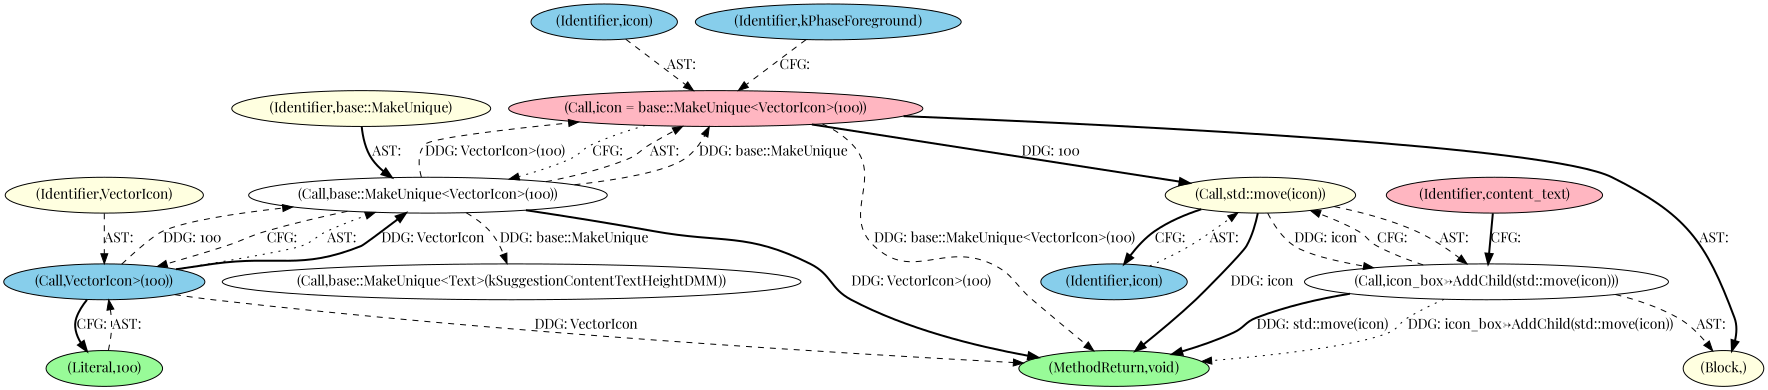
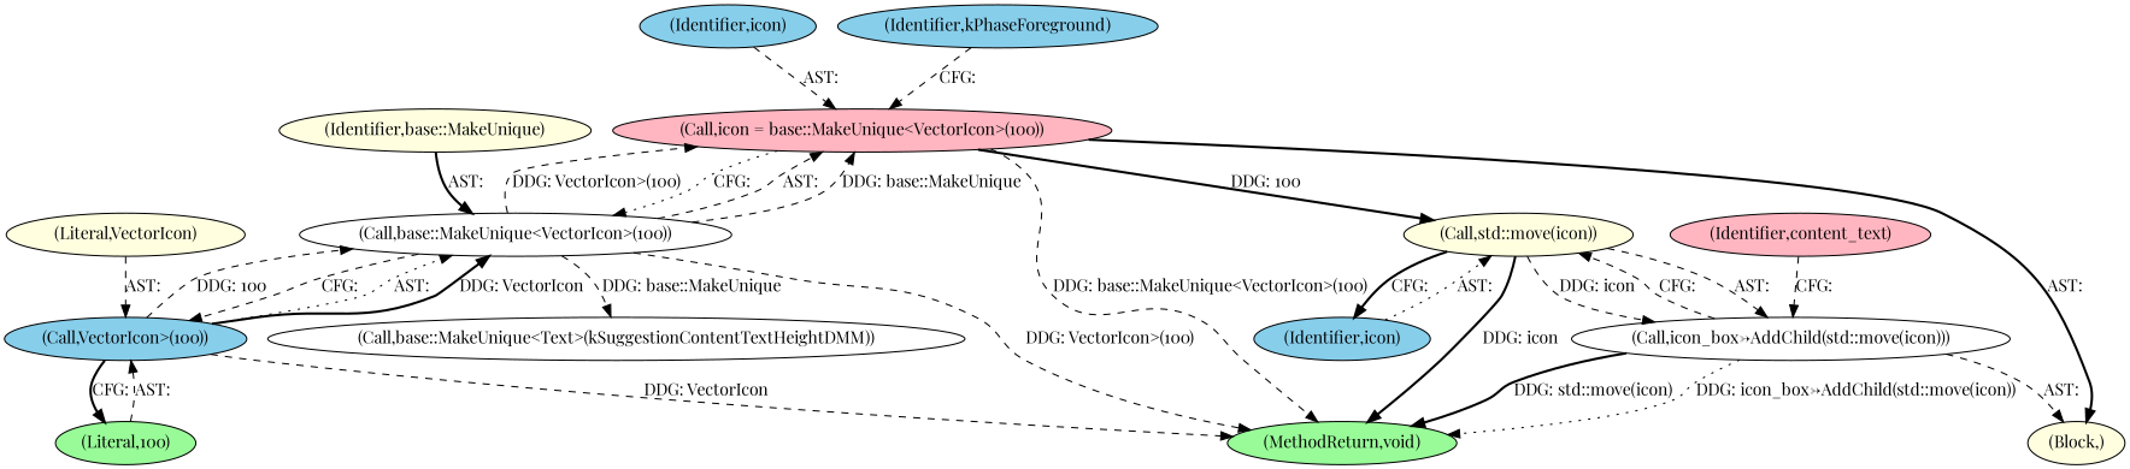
  digraph {
    fontname="Playfair Display"
    node [fillcolor=lightyellow fontname="Playfair Display" style=filled]
    edge [fontname="Playfair Display" style=dashed]
    n1 [label="(Call,std::move(icon))"]
    n2 [fillcolor=white label="(Call,icon_box->AddChild(std::move(icon)))"]
    n3 [fillcolor=skyblue label="(Identifier,icon)"]
    n4 [fillcolor=palegreen label="(MethodReturn,void)"]
    n5 [label="(Block,)"]
    n6 [fillcolor=lightpink label="(Call,icon = base::MakeUnique<VectorIcon>(100))"]
    n7 [fillcolor=white label="(Call,base::MakeUnique<VectorIcon>(100))"]
    n8 [fillcolor=skyblue label="(Call,VectorIcon>(100))"]
    n9 [fillcolor=white label="(Call,base::MakeUnique<Text>(kSuggestionContentTextHeightDMM))"]
    n10 [fillcolor=palegreen label="(Literal,100)"]
    n11 [fillcolor=skyblue label="(Identifier,icon)"]
    n12 [fillcolor=skyblue label="(Identifier,kPhaseForeground)"]
    n13 [label="(Identifier,base::MakeUnique)"]
-   n14 [label="(Identifier,VectorIcon)"]
+   n14 [label="(Literal,VectorIcon)"]
    n15 [fillcolor=lightpink label="(Identifier,content_text)"]
    n1 -> n2 [label="AST: "]
    n1 -> n2 [label="DDG: icon"]
    n1 -> n3 [label="CFG: " style=bold]
    n1 -> n4 [label="DDG: icon" style=bold]
    n2 -> n1 [label="CFG: "]
    n2 -> n4 [label="DDG: std::move(icon)" style=bold]
    n2 -> n4 [label="DDG: icon_box->AddChild(std::move(icon))" style=dotted]
    n2 -> n5 [label="AST: "]
    n3 -> n1 [label="AST: " style=dotted]
    n6 -> n1 [label="DDG: 100" style=bold]
    n6 -> n4 [label="DDG: base::MakeUnique<VectorIcon>(100)"]
    n6 -> n5 [label="AST: " style=bold]
    n6 -> n7 [label="CFG: " style=dotted]
-   n7 -> n4 [label="DDG: VectorIcon>(100)" style=bold]
+   n7 -> n4 [label="DDG: VectorIcon>(100)"]
    n7 -> n6 [label="AST: "]
    n7 -> n6 [label="DDG: base::MakeUnique"]
    n7 -> n6 [label="DDG: VectorIcon>(100)"]
    n7 -> n8 [label="CFG: "]
    n7 -> n9 [label="DDG: base::MakeUnique"]
    n8 -> n4 [label="DDG: VectorIcon"]
    n8 -> n7 [label="AST: " style=dotted]
    n8 -> n7 [label="DDG: VectorIcon" style=bold]
    n8 -> n7 [label="DDG: 100"]
    n8 -> n10 [label="CFG: " style=bold]
    n10 -> n8 [label="AST: "]
    n11 -> n6 [label="AST: "]
    n12 -> n6 [label="CFG: "]
    n13 -> n7 [label="AST: " style=bold]
    n14 -> n8 [label="AST: "]
-   n15 -> n2 [label="CFG: " style=bold]
+   n15 -> n2 [label="CFG: "]
  }
